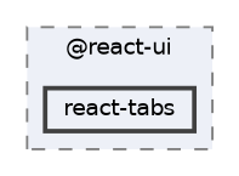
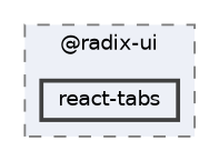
  digraph {
    compound=true
    n1 [color=grey25 fillcolor="#edf0f7" fontname=Helvetica fontsize=10 height=0.2 label="react-tabs" shape=box style="filled,bold" width=0.4]
    subgraph cluster_1 {
      bgcolor="#edf0f7"
      fontname=Helvetica
      fontsize=10
-     label="@react-ui"
+     label="@radix-ui"
      pencolor=grey50
      style="filled,dashed"
      n1
    }
  }
